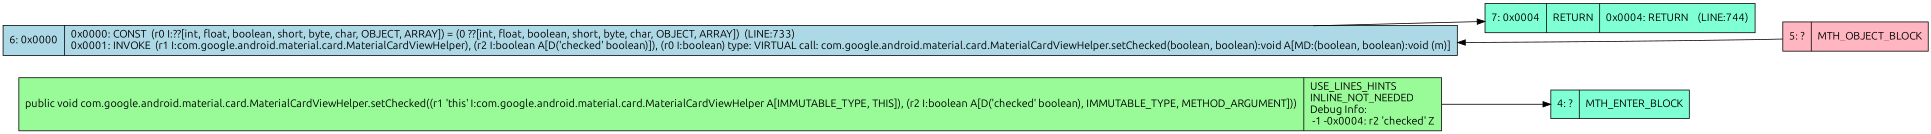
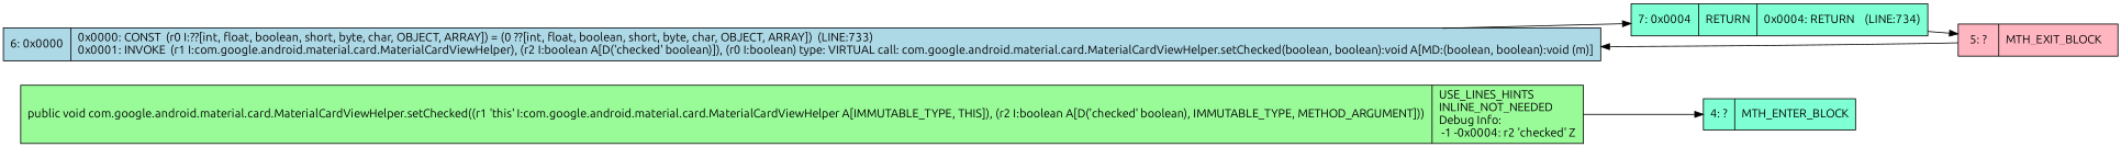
  digraph {
    fontname=Ubuntu
    rankdir=LR
    node [fillcolor=aquamarine fontname=Ubuntu shape=record style=filled]
    edge [fontname=Ubuntu]
    n1 [label="{4\:\ ?|MTH_ENTER_BLOCK\l}"]
    n2 [fillcolor=lightblue label="{6\:\ 0x0000|0x0000: CONST  (r0 I:??[int, float, boolean, short, byte, char, OBJECT, ARRAY]) = (0 ??[int, float, boolean, short, byte, char, OBJECT, ARRAY])  (LINE:733)\l0x0001: INVOKE  (r1 I:com.google.android.material.card.MaterialCardViewHelper), (r2 I:boolean A[D('checked' boolean)]), (r0 I:boolean) type: VIRTUAL call: com.google.android.material.card.MaterialCardViewHelper.setChecked(boolean, boolean):void A[MD:(boolean, boolean):void (m)]\l}"]
-   n3 [label="{7\:\ 0x0004|RETURN\l|0x0004: RETURN    (LINE:744)\l}"]
-   n4 [fillcolor=lightpink label="{5\:\ ?|MTH_OBJECT_BLOCK\l}"]
+   n3 [label="{7\:\ 0x0004|RETURN\l|0x0004: RETURN    (LINE:734)\l}"]
+   n4 [fillcolor=lightpink label="{5\:\ ?|MTH_EXIT_BLOCK\l}"]
    n5 [fillcolor=palegreen label="{public void com.google.android.material.card.MaterialCardViewHelper.setChecked((r1 'this' I:com.google.android.material.card.MaterialCardViewHelper A[IMMUTABLE_TYPE, THIS]), (r2 I:boolean A[D('checked' boolean), IMMUTABLE_TYPE, METHOD_ARGUMENT]))  | USE_LINES_HINTS\lINLINE_NOT_NEEDED\lDebug Info:\l  \-1 \-0x0004: r2 'checked' Z\l}"]
    n2 -> n3
+   n3 -> n4
    n4 -> n2
    n5 -> n1
  }
